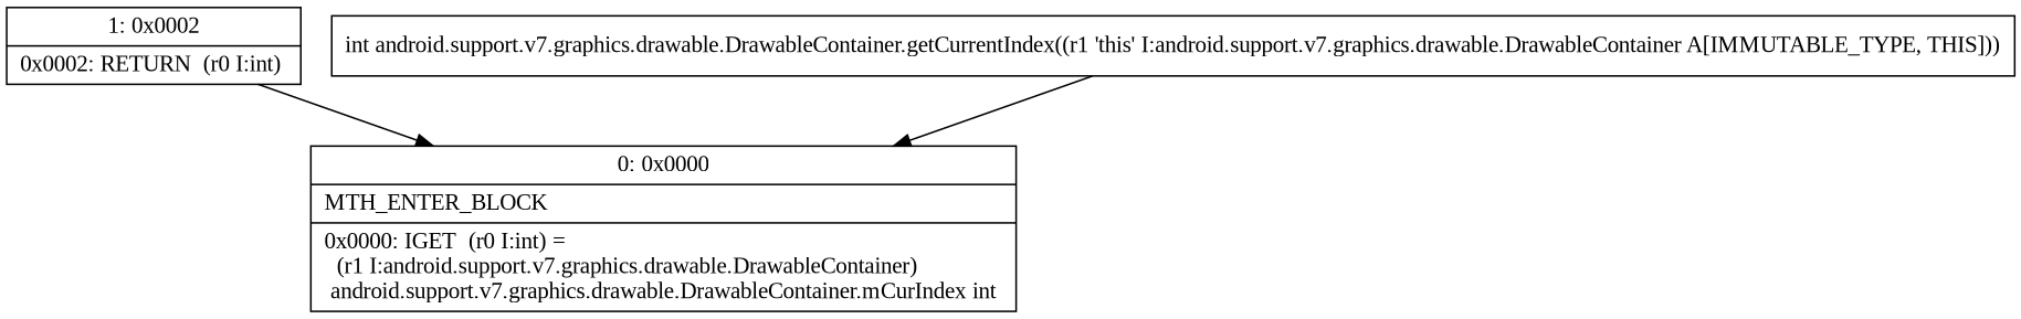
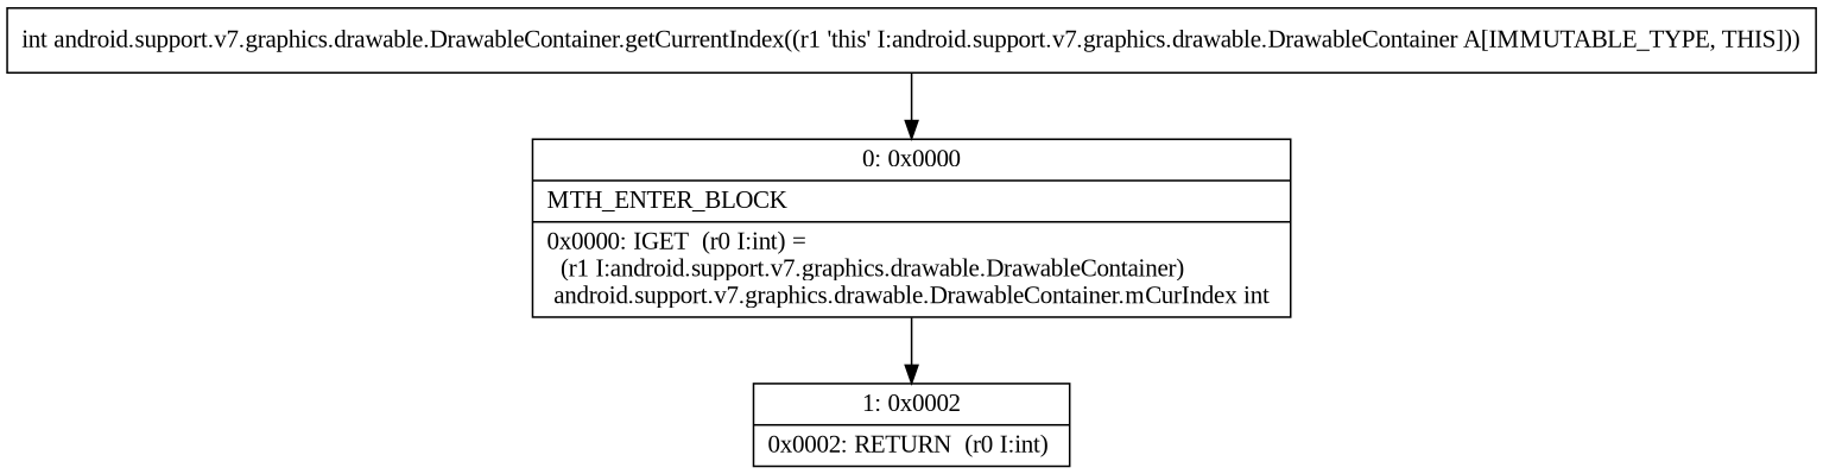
  digraph {
    fontname="Liberation Serif"
    node [shape=record fontname="Liberation Serif"]
    edge [fontname="Liberation Serif"]
    n1 [label="{0\:\ 0x0000|MTH_ENTER_BLOCK\l|0x0000: IGET  (r0 I:int) = \l  (r1 I:android.support.v7.graphics.drawable.DrawableContainer)\l android.support.v7.graphics.drawable.DrawableContainer.mCurIndex int \l}"]
    n2 [label="{1\:\ 0x0002|0x0002: RETURN  (r0 I:int) \l}"]
    n3 [label="{int android.support.v7.graphics.drawable.DrawableContainer.getCurrentIndex((r1 'this' I:android.support.v7.graphics.drawable.DrawableContainer A[IMMUTABLE_TYPE, THIS])) }"]
-   n2 -> n1
+   n1 -> n2
    n3 -> n1
  }
